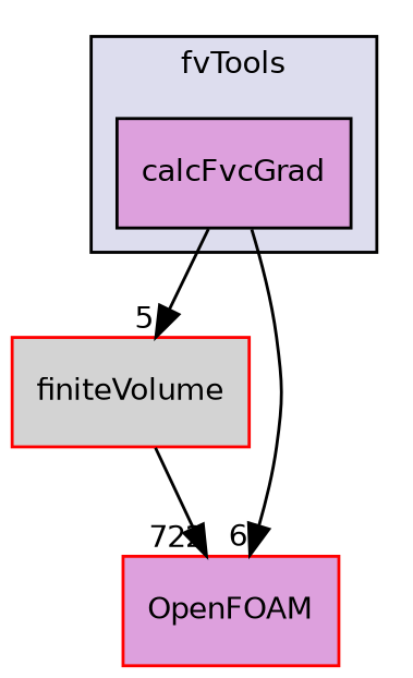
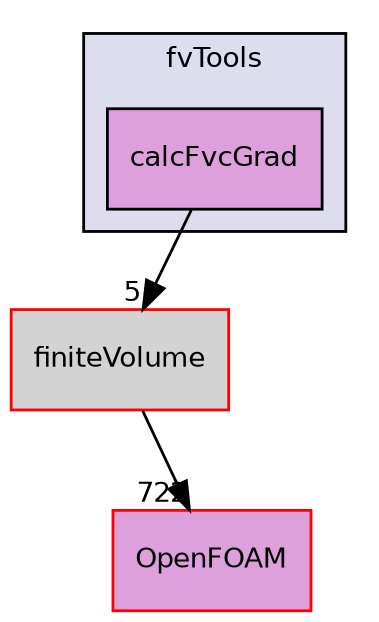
  digraph {
    compound=true
    node [fillcolor=plum fontname=Helvetica fontsize=10 shape=box style=filled color=red]
    edge [labeldistance=1.5 labelfontname=Helvetica labelfontsize=10]
    n1 [label=calcFvcGrad pencolor=black color=""]
    n2 [fillcolor=lightgrey label=finiteVolume]
    n3 [label=OpenFOAM]
    subgraph cluster_1 {
      bgcolor="#ddddee"
      fontname=Helvetica
      fontsize=10
      label=fvTools
      pencolor=black
      n1
    }
    n1 -> n2 [headlabel=5]
-   n1 -> n3 [headlabel=6]
    n2 -> n3 [headlabel=722]
  }
